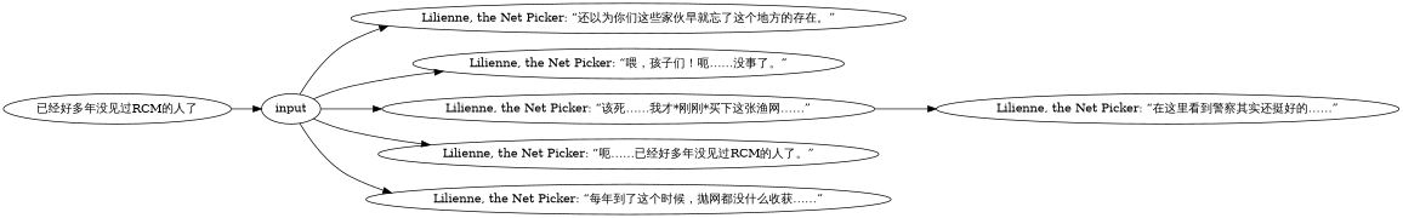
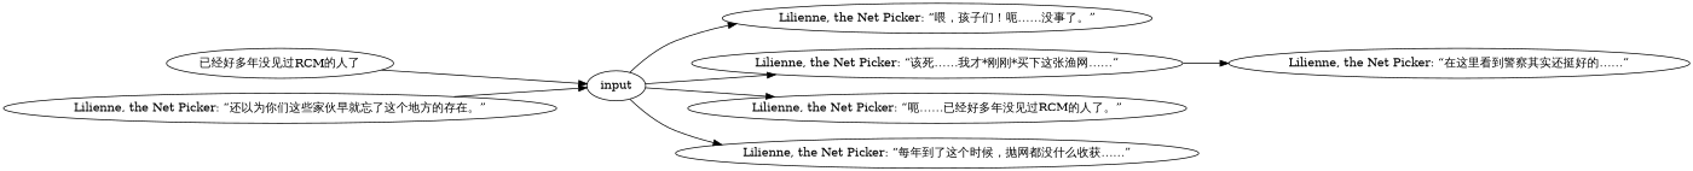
  digraph {
    rankdir=LR
    n1 [label="已经好多年没见过RCM的人了"]
    n2 [label=input]
    n3 [label="Lilienne, the Net Picker: “还以为你们这些家伙早就忘了这个地方的存在。”"]
    n4 [label="Lilienne, the Net Picker: “喂，孩子们！呃……没事了。”"]
    n5 [label="Lilienne, the Net Picker: “该死……我才*刚刚*买下这张渔网……”"]
    n6 [label="Lilienne, the Net Picker: “呃……已经好多年没见过RCM的人了。”"]
    n7 [label="Lilienne, the Net Picker: “每年到了这个时候，抛网都没什么收获……”"]
    n8 [label="Lilienne, the Net Picker: “在这里看到警察其实还挺好的……”"]
    n1 -> n2
-   n2 -> n3
+   n3 -> n2
    n2 -> n4
    n2 -> n5
    n2 -> n6
    n2 -> n7
    n5 -> n8
  }
